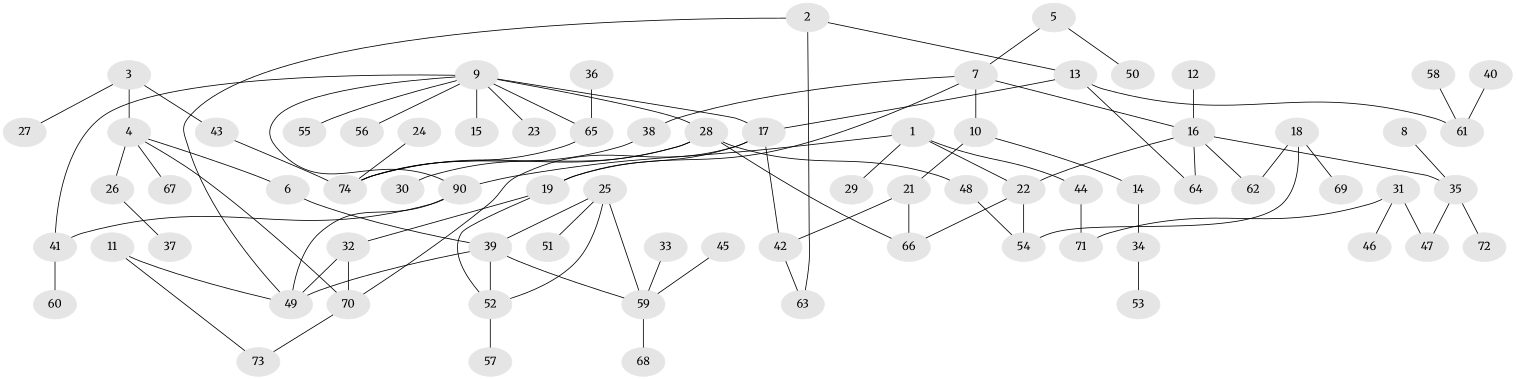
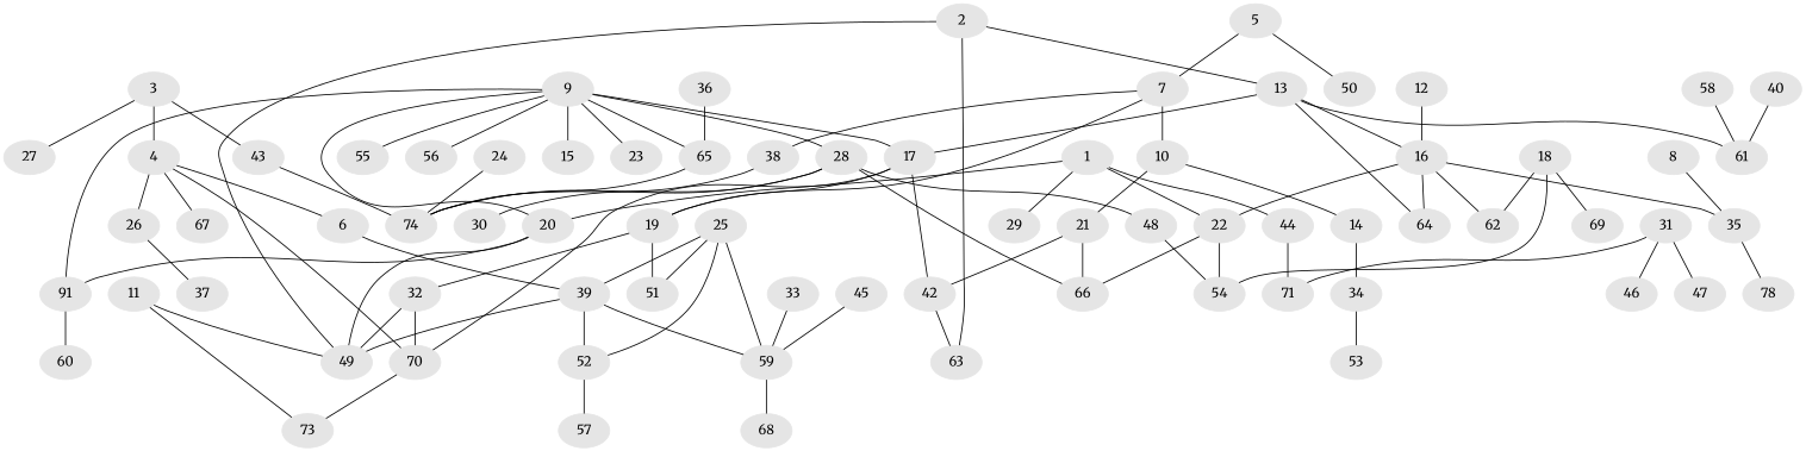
  graph {
    fontname=Merriweather
    node [color=gray90 fontname=Merriweather style=filled]
    edge [fontname=Merriweather weight=1.0]
    1
-   20 [label=90]
+   20
    22
    29
    44
    49
-   41
+   41 [label=91]
    54
    66
    71
    2
    13
    63
    17
    61
    64
    3
    4
    27
    43
    6
    26
    67
    70
    19
    42
    74
    39
    37
    73
    5
    7
    50
    10
    16
    38
    52
    59
    14
    21
    35
    62
    32
    51
    8
    47
-   72
+   72 [label=78]
    9
    15
    23
    28
    55
    56
    65
    30
    48
    60
    34
    11
    12
    53
    18
    69
    24
    25
    57
    68
    31
    46
    33
    36
    40
    45
    58
    1 -- 20
    1 -- 22
    1 -- 29
    1 -- 44
    20 -- 49
    20 -- 41
    22 -- 54
    22 -- 66
    44 -- 71
    41 -- 60
    2 -- 49
    2 -- 13
    2 -- 63
    13 -- 17
    13 -- 61
    13 -- 64
    17 -- 70
    17 -- 19
    17 -- 42
    3 -- 4
    3 -- 27
    3 -- 43
    4 -- 6
    4 -- 26 [weight=2.0]
    4 -- 67
    4 -- 70
    43 -- 74
    6 -- 39
    26 -- 37
    70 -- 73
    19 -- 32
-   19 -- 52
+   19 -- 51
    42 -- 63
    39 -- 49
    39 -- 52
    39 -- 59
    5 -- 7
    5 -- 50
    7 -- 19
    7 -- 10
-   7 -- 16
+   13 -- 16
    7 -- 38
    10 -- 14
    10 -- 21
    16 -- 22
    16 -- 64
    16 -- 35
    16 -- 62
    38 -- 74
    52 -- 57
    59 -- 68
    14 -- 34
    21 -- 66
    21 -- 42
-   35 -- 47
    35 -- 72
    32 -- 49
    32 -- 70
    8 -- 35
    9 -- 20
    9 -- 41
    9 -- 17
    9 -- 15
    9 -- 23
    9 -- 28
    9 -- 55
    9 -- 56
    9 -- 65
    28 -- 66
    28 -- 74
    28 -- 30
    28 -- 48
    65 -- 74
    48 -- 54
    34 -- 53
    11 -- 49
    11 -- 73
    12 -- 16
    18 -- 54
    18 -- 62
    18 -- 69
    24 -- 74
    25 -- 39
    25 -- 52
    25 -- 59
    25 -- 51
    31 -- 71
    31 -- 47
    31 -- 46
    33 -- 59
    36 -- 65
    40 -- 61
    45 -- 59
    58 -- 61
  }
